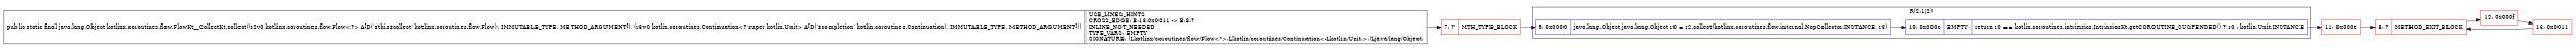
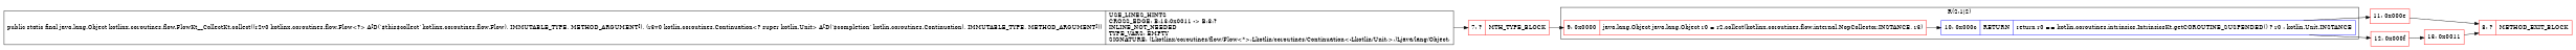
  digraph {
    rankdir=LR
    node [color=red shape=record]
-   n1 [color=blue label="{9\:\ 0x0000|java.lang.Object java.lang.Object r0 = r2.collect(kotlinx.coroutines.flow.internal.NopCollector.INSTANCE, r3)\l}"]
-   n2 [color=blue label="{10\:\ 0x000c|EMPTY\l|return r0 == kotlin.coroutines.intrinsics.IntrinsicsKt.getCOROUTINE_SUSPENDED() ? r0 : kotlin.Unit.INSTANCE\l}"]
+   n1 [label="{9\:\ 0x0000|java.lang.Object java.lang.Object r0 = r2.collect(kotlinx.coroutines.flow.internal.NopCollector.INSTANCE, r3)\l}"]
+   n2 [color=blue label="{10\:\ 0x000c|RETURN\l|return r0 == kotlin.coroutines.intrinsics.IntrinsicsKt.getCOROUTINE_SUSPENDED() ? r0 : kotlin.Unit.INSTANCE\l}"]
    n3 [label="{11\:\ 0x000e}"]
    n4 [label="{12\:\ 0x000f}"]
    n5 [label="{8\:\ ?|METHOD_EXIT_BLOCK\l}"]
    n6 [label="{13\:\ 0x0011}"]
    n7 [label="{7\:\ ?|MTH_TYPE_BLOCK\l}"]
    n8 [label="{public static final java.lang.Object kotlinx.coroutines.flow.FlowKt__CollectKt.collect((r2v0 kotlinx.coroutines.flow.Flow\<?\> A[D('$this$collect' kotlinx.coroutines.flow.Flow), IMMUTABLE_TYPE, METHOD_ARGUMENT]), (r3v0 kotlin.coroutines.Continuation\<? super kotlin.Unit\> A[D('$completion' kotlin.coroutines.Continuation), IMMUTABLE_TYPE, METHOD_ARGUMENT]))  | USE_LINES_HINTS\lCROSS_EDGE: B:13:0x0011 \-\> B:8:?\lINLINE_NOT_NEEDED\lTYPE_VARS: EMPTY\lSIGNATURE: (Lkotlinx\/coroutines\/flow\/Flow\<*\>;Lkotlin\/coroutines\/Continuation\<\-Lkotlin\/Unit;\>;)Ljava\/lang\/Object;\l}" color=""]
    subgraph cluster_1 {
      label="R(2:1|2)"
      n1
      n2
    }
    n1 -> n2
    n2 -> n3
-   n5 -> n4
+   n2 -> n4
    n3 -> n5
    n4 -> n6
    n6 -> n5
    n7 -> n1
    n8 -> n7
  }
